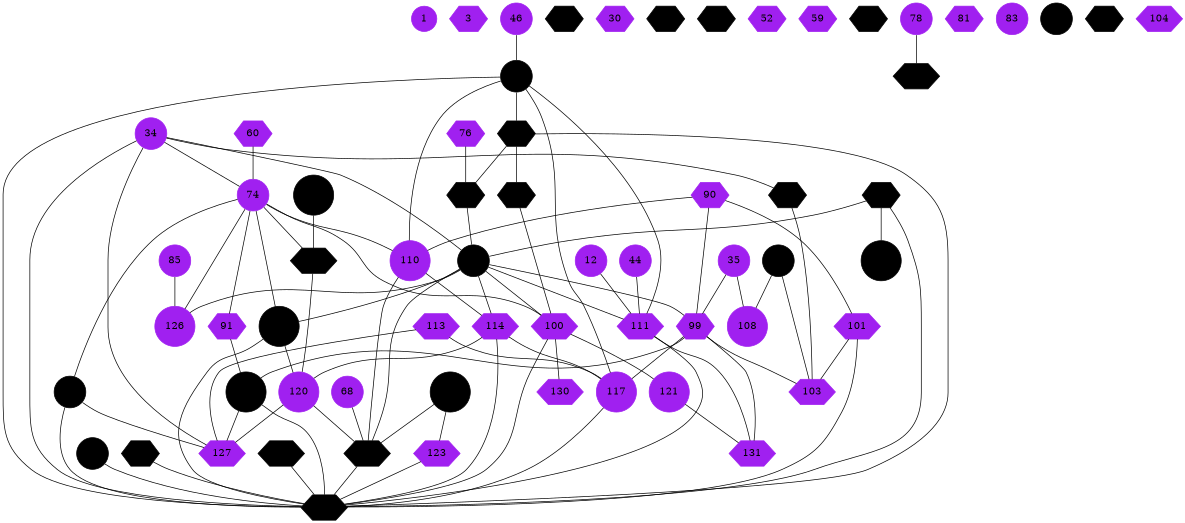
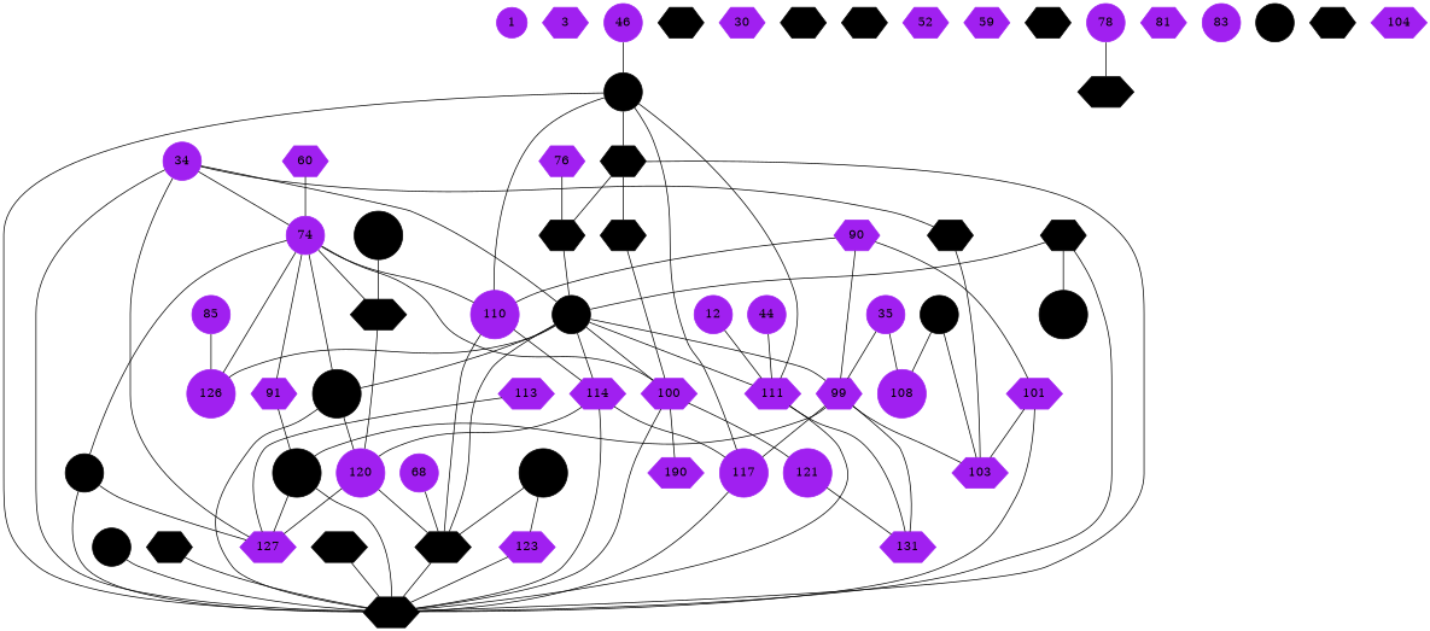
  graph {
    node [color=purple shape=hexagon style=filled]
    1 [shape=circle]
    3
    111 [super="+21+105"]
    132 [color=black super="+39+72+129+116+112"]
    131
    12 [shape=circle]
    18 [color=black]
    24 [color=black shape=circle]
    103
    108 [shape=circle]
    30
    74 [shape=circle super="+8+25"]
    110 [shape=circle super="+65"]
    91
    97 [color=black shape=circle super="+17"]
    100 [super="+71+84"]
    115 [color=black shape=circle super="+67+79+106"]
    119 [color=black super="+40+63"]
    126 [shape=circle]
    34 [shape=circle]
    77 [color=black]
    95 [color=black shape=circle super="+16+48+64"]
    127 [super="+75"]
    99 [super="+50+29"]
    124 [color=black super="+9+80"]
    114 [super="+10+69+20"]
    117 [shape=circle super="+98"]
    125 [color=black shape=circle]
    35 [shape=circle]
    41 [color=black]
    42 [color=black]
    44 [shape=circle]
    51 [color=black shape=circle super="+38+14"]
    62 [color=black super="+31"]
    46 [shape=circle]
    89 [color=black]
    94 [color=black]
    52
    57 [color=black shape=circle]
    59
    60
    87 [color=black]
    68 [shape=circle]
    70 [color=black]
    121 [shape=circle]
-   130
+   130 [label=190]
    120 [shape=circle super="+45"]
    76
    78 [shape=circle]
    107 [color=black]
    81
    82 [color=black]
    128 [color=black shape=circle]
    83 [shape=circle]
    85 [shape=circle]
    90
    101
    93 [color=black shape=circle]
    96 [color=black]
    104
    109 [color=black]
    113
    118 [color=black shape=circle]
    122 [color=black shape=circle]
    123
    111 -- 132 [weight=2]
    111 -- 131
    12 -- 111
    24 -- 103
    24 -- 108
    74 -- 110
    74 -- 91
    74 -- 97
    74 -- 100
    74 -- 115
    74 -- 119
    74 -- 126
    110 -- 124 [weight=2]
    110 -- 114
    91 -- 125
    97 -- 132 [weight=2]
    97 -- 127
    100 -- 132 [weight=3]
    100 -- 121
    100 -- 130
    115 -- 132 [weight=8]
    115 -- 120
    119 -- 120
    34 -- 132
    34 -- 74
    34 -- 77
    34 -- 95
    34 -- 127 [weight=2]
    77 -- 103
    95 -- 111 [weight=2]
    95 -- 100
    95 -- 115 [weight=2]
    95 -- 126
    95 -- 99
    95 -- 124
    95 -- 114
    99 -- 131
    99 -- 103
    99 -- 117
    99 -- 125
    124 -- 132 [weight=3]
    114 -- 132 [weight=3]
    114 -- 117 [weight=2]
    114 -- 120
    117 -- 132 [weight=3]
    125 -- 132
    125 -- 127
    35 -- 108
    35 -- 99
    44 -- 111
    51 -- 111 [weight=2]
    51 -- 132 [weight=2]
    51 -- 110
    51 -- 117
    51 -- 62 [weight=2]
    62 -- 132
    62 -- 89
    62 -- 94
    46 -- 51
    89 -- 95
    94 -- 100
    57 -- 132
    60 -- 74
    87 -- 132 [weight=3]
    68 -- 124
    121 -- 131
    120 -- 127
    120 -- 124
    76 -- 89
    78 -- 107
    82 -- 132
    82 -- 95
    82 -- 128
    85 -- 126
    90 -- 110
    90 -- 99
    90 -- 101
    101 -- 132
    101 -- 103
    109 -- 132
    113 -- 127
-   113 -- 117
    118 -- 119
    122 -- 124
    122 -- 123
    123 -- 132
  }
